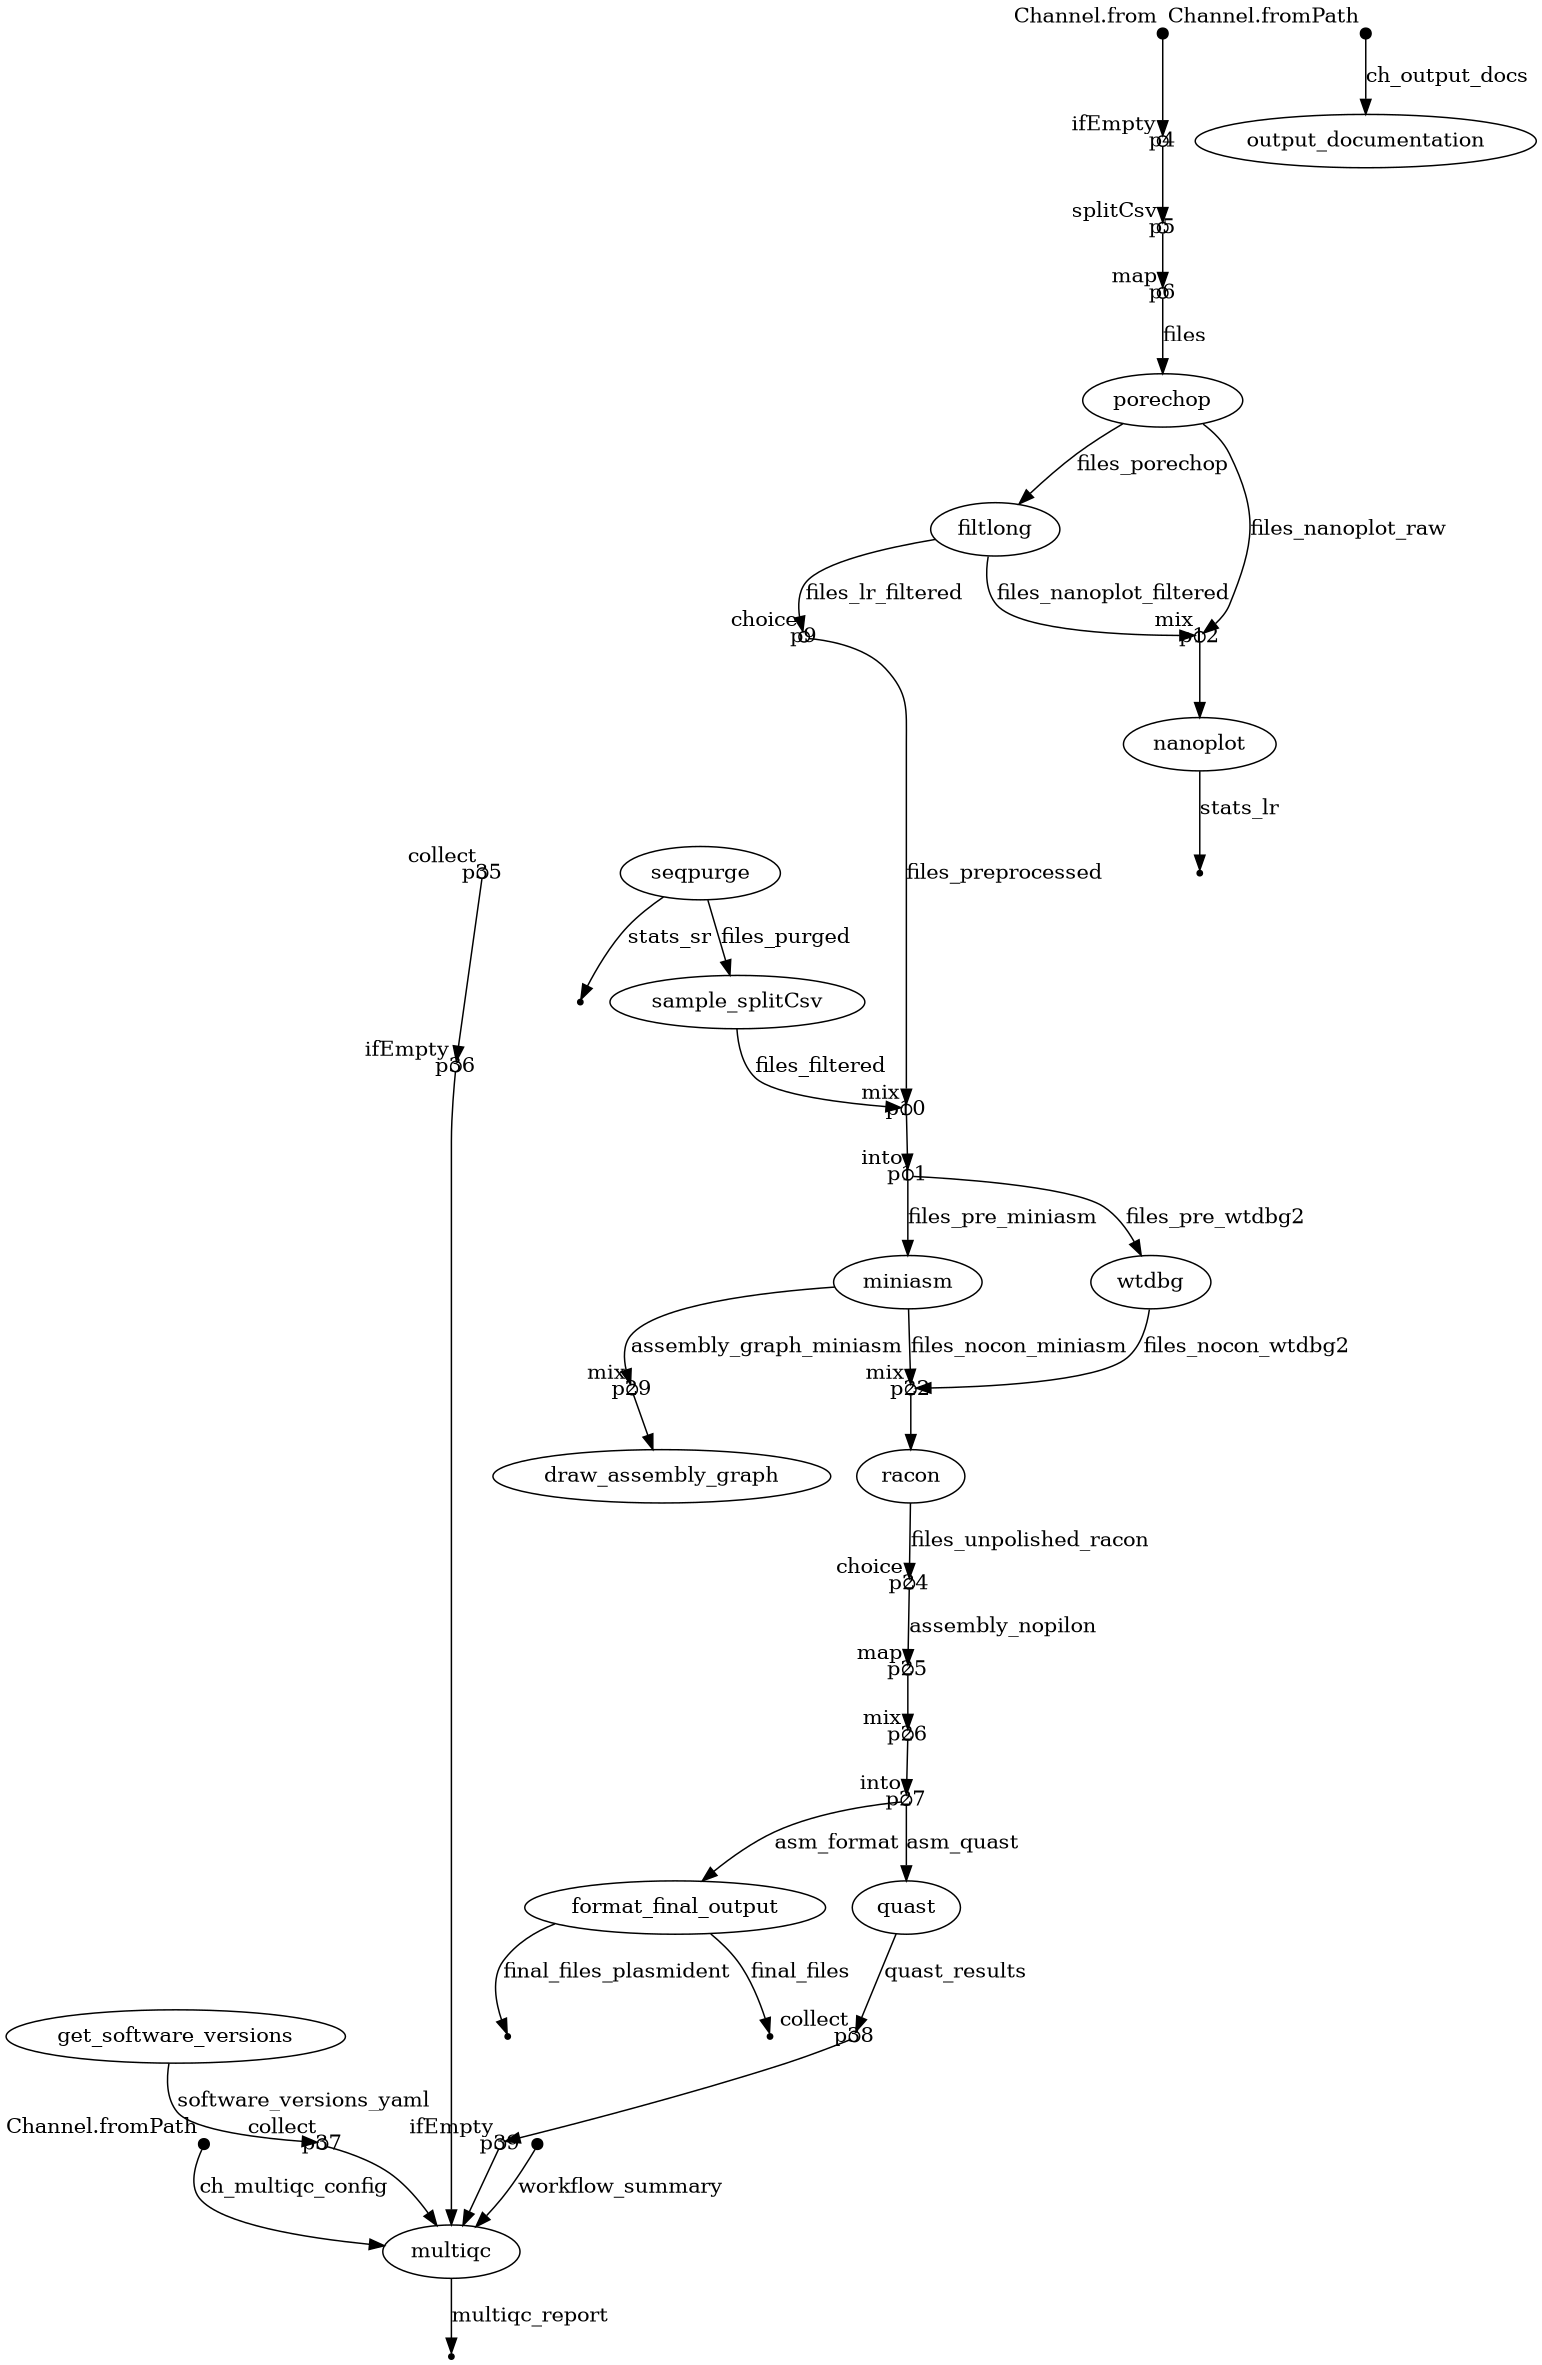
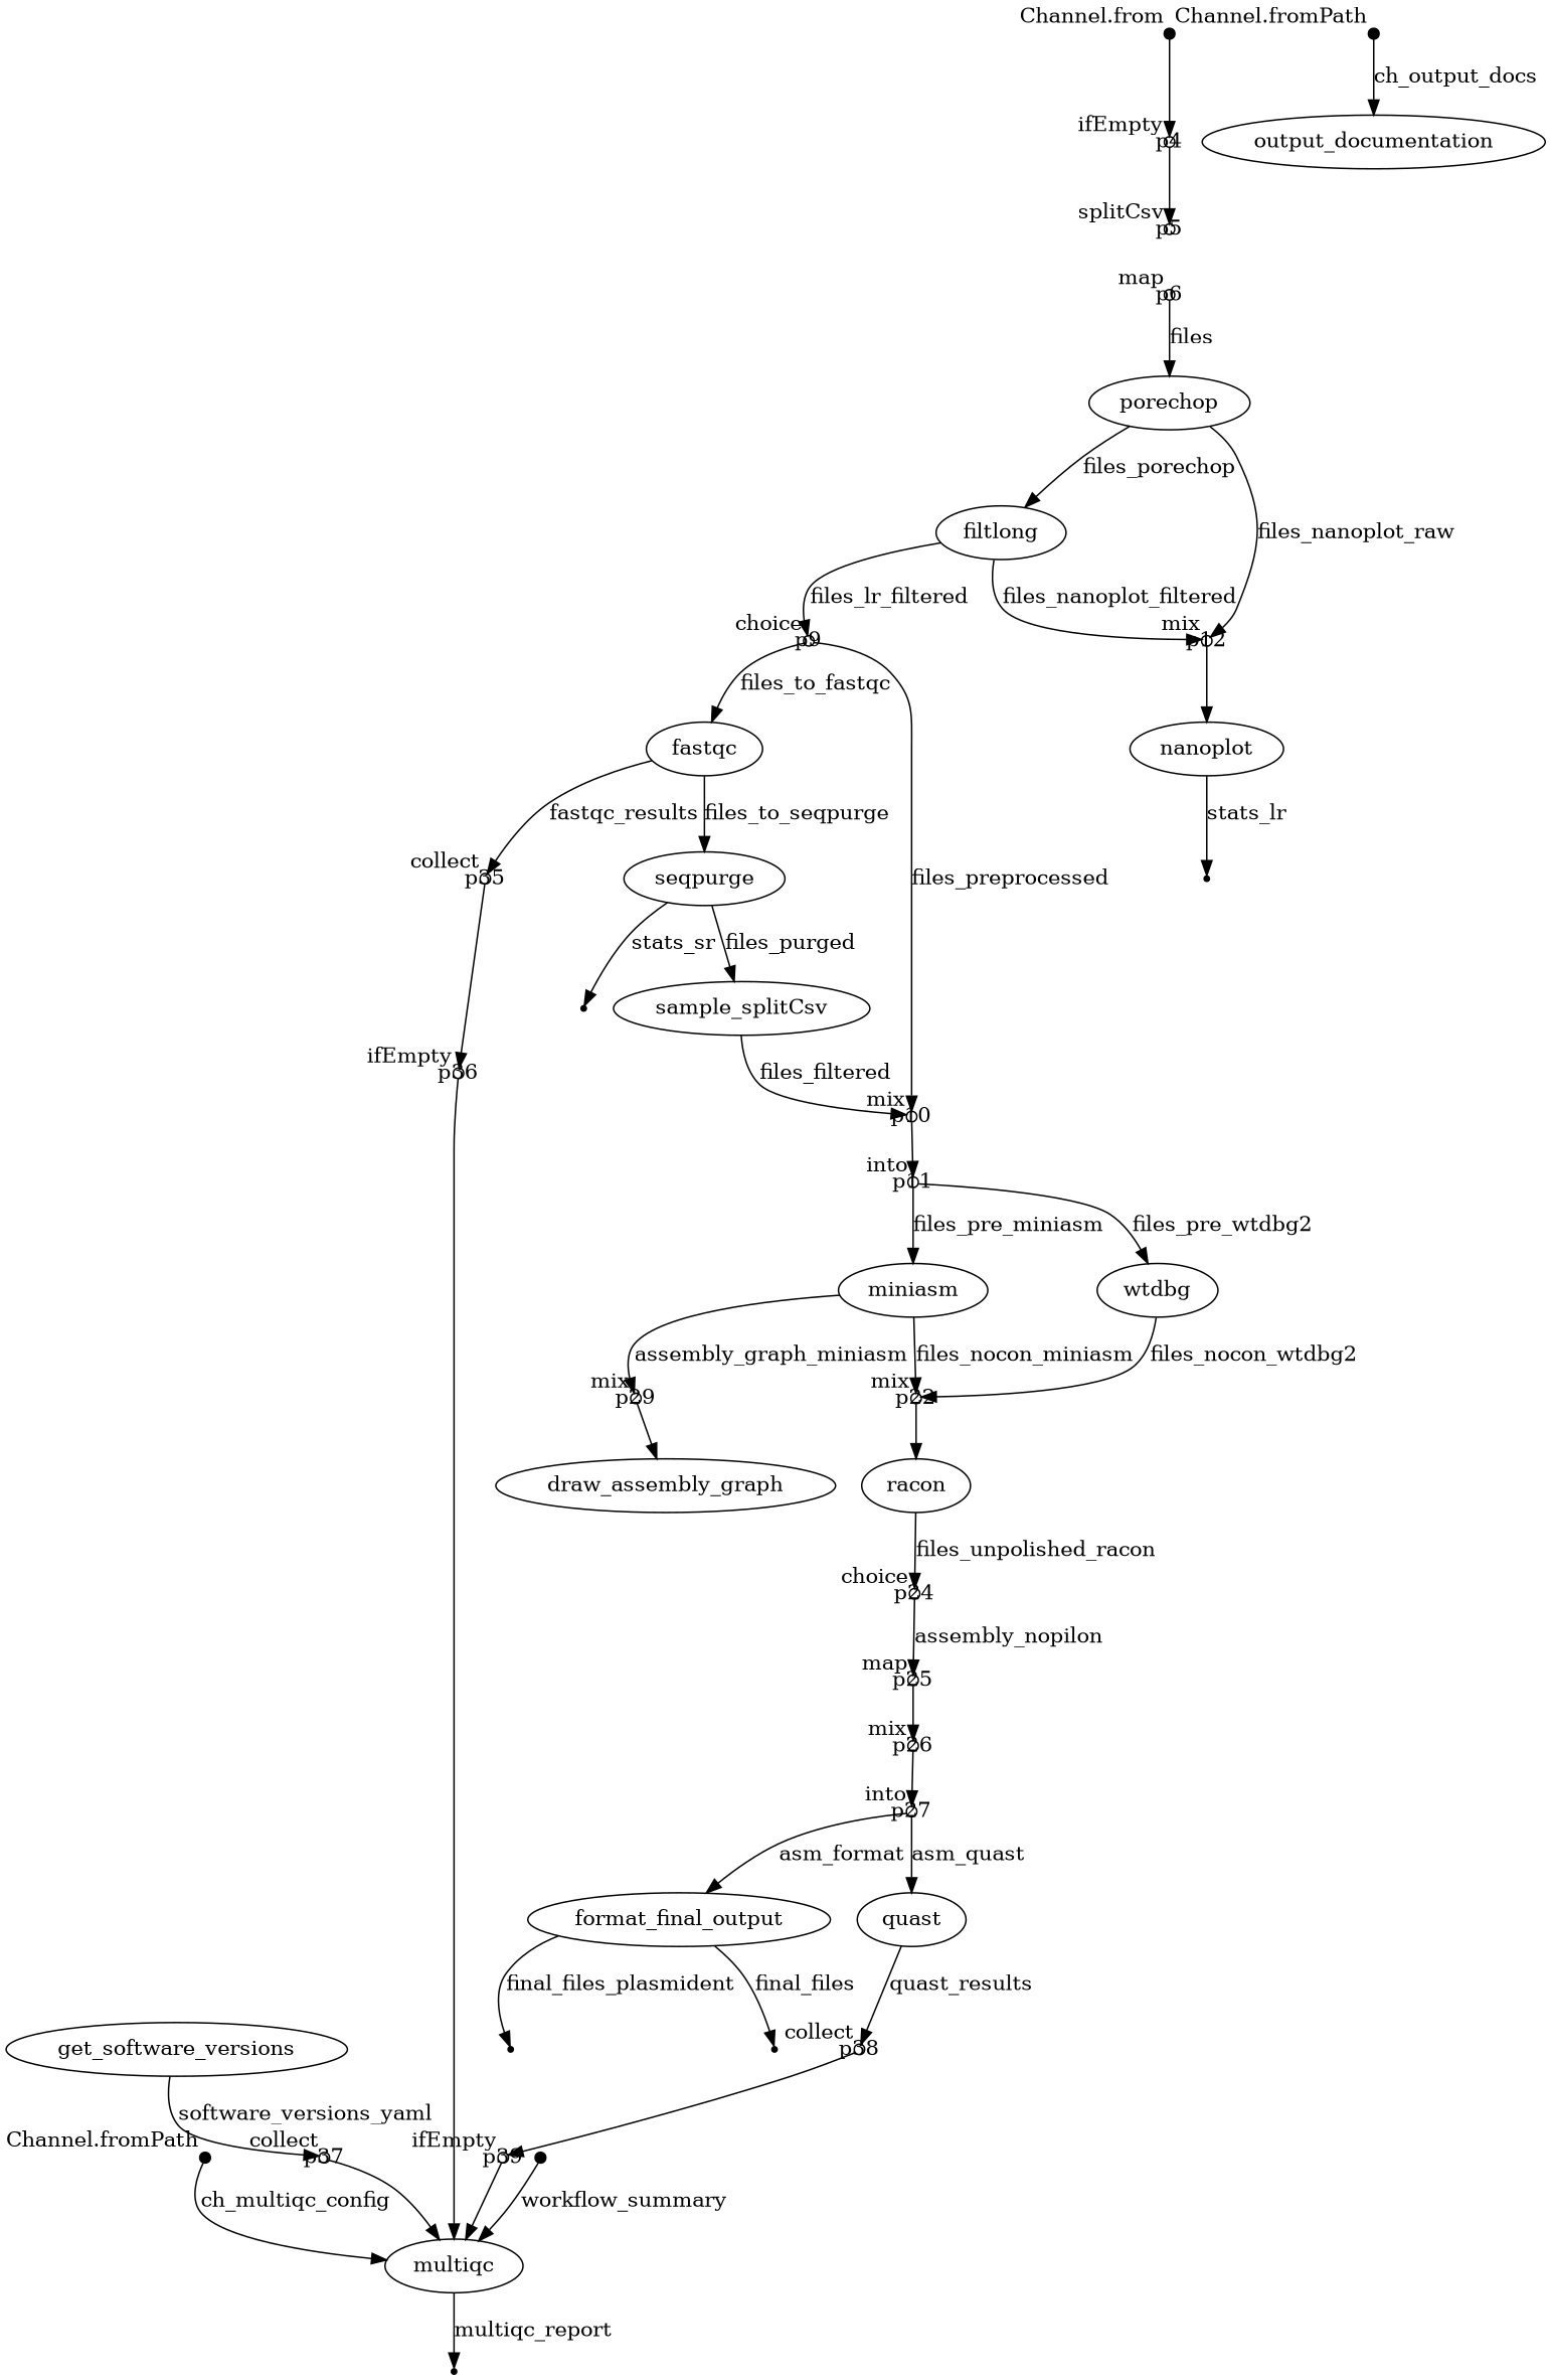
  digraph {
    node [fixedsize=true shape=circle]
    p0 [shape=point width=0.1 xlabel="Channel.fromPath"]
    n2 [label=multiqc fixedsize="" shape=""]
    p42 [shape=point fixedsize=""]
    p1 [shape=point width=0.1 xlabel="Channel.fromPath"]
    n5 [label=output_documentation fixedsize="" shape=""]
    n6 [label=get_software_versions fixedsize="" shape=""]
    p37 [width=0.1 xlabel=collect]
    p3 [shape=point width=0.1 xlabel="Channel.from"]
    p4 [width=0.1 xlabel=ifEmpty]
    p5 [width=0.1 xlabel=splitCsv]
    p6 [width=0.1 xlabel=map]
    n12 [label=porechop fixedsize="" shape=""]
    n13 [label=filtlong fixedsize="" shape=""]
    p12 [width=0.1 xlabel=mix]
    p9 [width=0.1 xlabel=choice]
    n16 [label=nanoplot fixedsize="" shape=""]
+   n17 [label=fastqc fixedsize="" shape=""]
    p10 [width=0.1 xlabel=mix]
    p14 [shape=point fixedsize=""]
    p35 [width=0.1 xlabel=collect]
    n21 [label=seqpurge fixedsize="" shape=""]
    p11 [width=0.1 xlabel=into]
    p36 [width=0.1 xlabel=ifEmpty]
    n24 [label=sample_splitCsv fixedsize="" shape=""]
    p17 [shape=point fixedsize=""]
    n26 [label=wtdbg fixedsize="" shape=""]
    n27 [label=miniasm fixedsize="" shape=""]
    p22 [width=0.1 xlabel=mix]
    p29 [width=0.1 xlabel=mix]
    n30 [label=racon fixedsize="" shape=""]
    n31 [label=draw_assembly_graph fixedsize="" shape=""]
    p26 [width=0.1 xlabel=mix]
    p27 [width=0.1 xlabel=into]
    p24 [width=0.1 xlabel=choice]
    n35 [label=quast fixedsize="" shape=""]
    n36 [label=format_final_output fixedsize="" shape=""]
    p25 [width=0.1 xlabel=map]
    p38 [width=0.1 xlabel=collect]
    p34 [shape=point fixedsize=""]
    p33 [shape=point fixedsize=""]
    p39 [width=0.1 xlabel=ifEmpty]
    p40 [shape=point width=0.1]
    p0 -> n2 [label=ch_multiqc_config]
    n2 -> p42 [label=multiqc_report]
    p1 -> n5 [label=ch_output_docs]
    n6 -> p37 [label=software_versions_yaml]
    p37 -> n2
    p3 -> p4
    p4 -> p5
-   p5 -> p6
    p6 -> n12 [label=files]
    n12 -> n13 [label=files_porechop]
    n12 -> p12 [label=files_nanoplot_raw]
    n13 -> p12 [label=files_nanoplot_filtered]
    n13 -> p9 [label=files_lr_filtered]
    p12 -> n16
+   p9 -> n17 [label=files_to_fastqc]
    p9 -> p10 [label=files_preprocessed]
    n16 -> p14 [label=stats_lr]
+   n17 -> p35 [label=fastqc_results]
+   n17 -> n21 [label=files_to_seqpurge]
    p10 -> p11
    p35 -> p36
    n21 -> n24 [label=files_purged]
    n21 -> p17 [label=stats_sr]
    p11 -> n26 [label=files_pre_wtdbg2]
    p11 -> n27 [label=files_pre_miniasm]
    p36 -> n2
    n24 -> p10 [label=files_filtered]
    n26 -> p22 [label=files_nocon_wtdbg2]
    n27 -> p22 [label=files_nocon_miniasm]
    n27 -> p29 [label=assembly_graph_miniasm]
    p22 -> n30
    p29 -> n31
    n30 -> p24 [label=files_unpolished_racon]
    p26 -> p27
    p27 -> n35 [label=asm_quast]
    p27 -> n36 [label=asm_format]
    p24 -> p25 [label=assembly_nopilon]
    n35 -> p38 [label=quast_results]
    n36 -> p34 [label=final_files]
    n36 -> p33 [label=final_files_plasmident]
    p25 -> p26
    p38 -> p39
    p39 -> n2
    p40 -> n2 [label=workflow_summary]
  }
